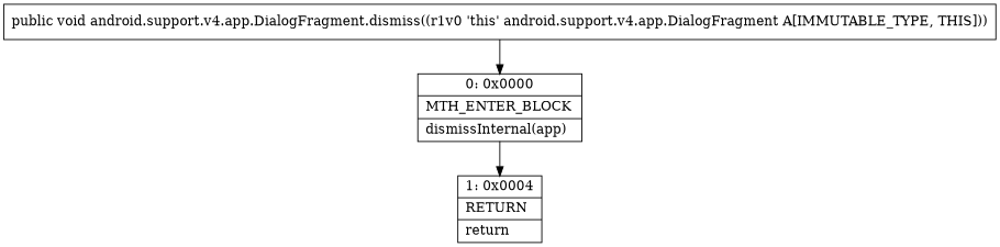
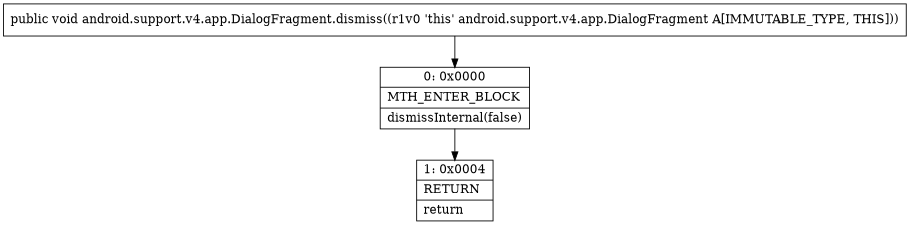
  digraph {
    node [shape=record]
-   n1 [label="{0\:\ 0x0000|MTH_ENTER_BLOCK\l|dismissInternal(app)\l}"]
+   n1 [label="{0\:\ 0x0000|MTH_ENTER_BLOCK\l|dismissInternal(false)\l}"]
    n2 [label="{1\:\ 0x0004|RETURN\l|return\l}"]
    n3 [label="{public void android.support.v4.app.DialogFragment.dismiss((r1v0 'this' android.support.v4.app.DialogFragment A[IMMUTABLE_TYPE, THIS])) }"]
    n1 -> n2
    n3 -> n1
  }
